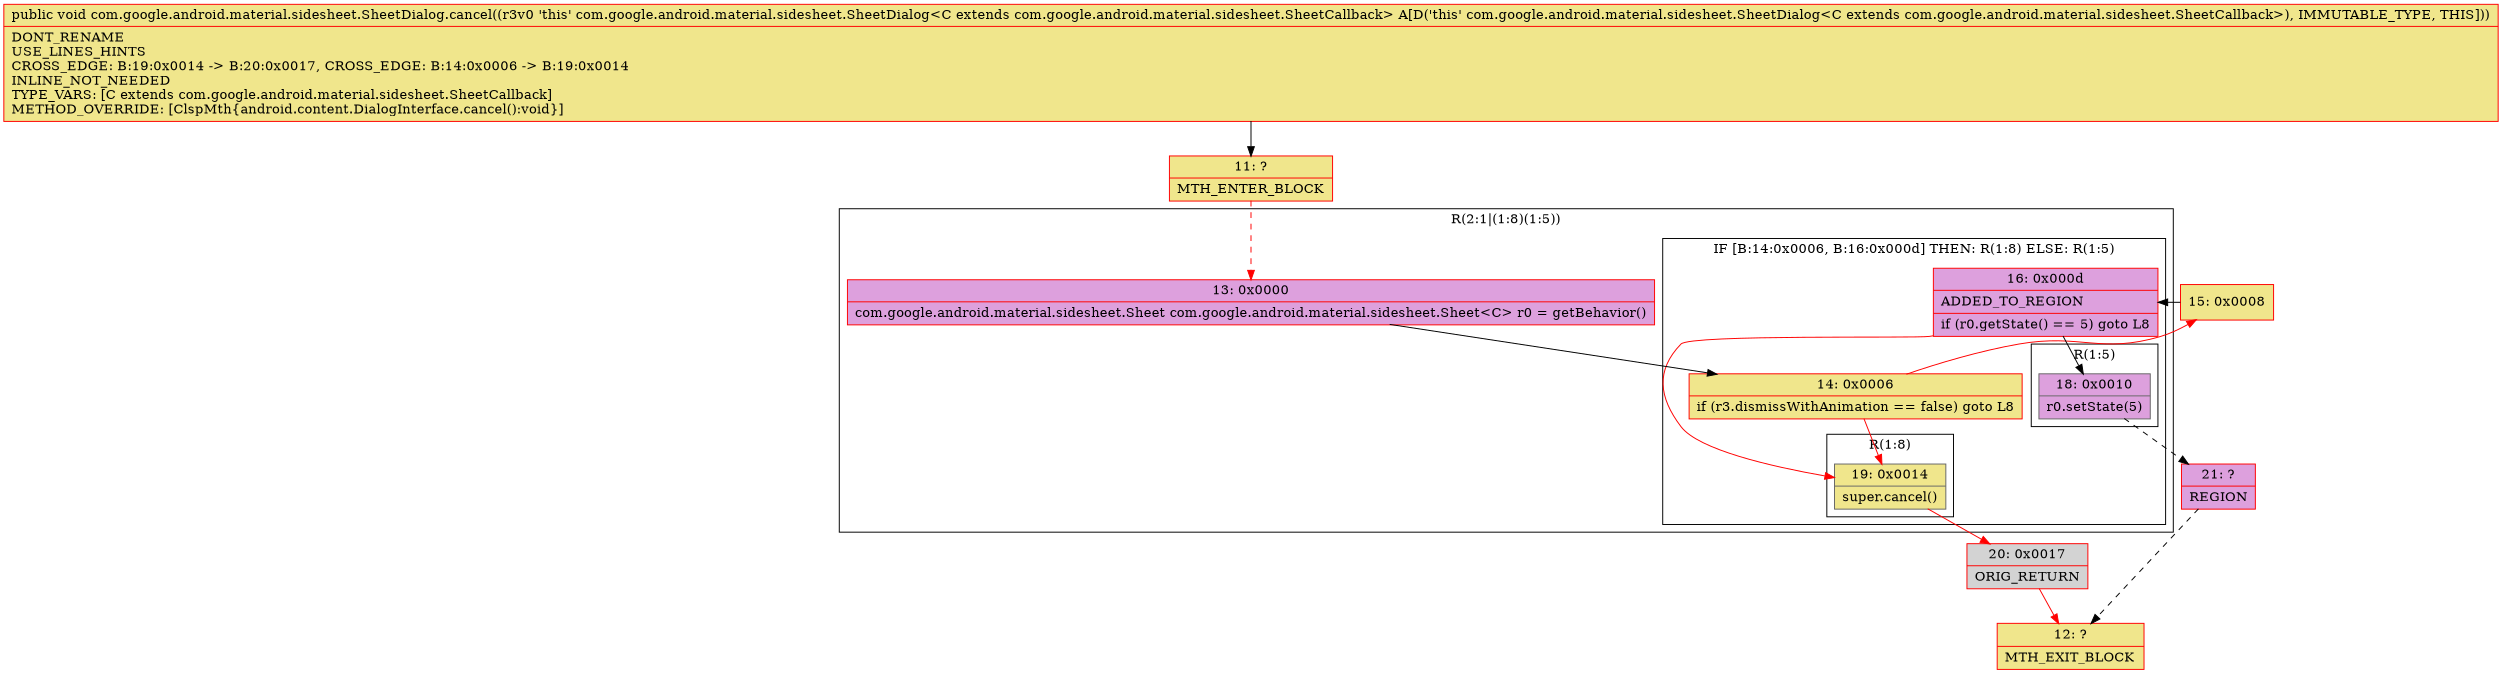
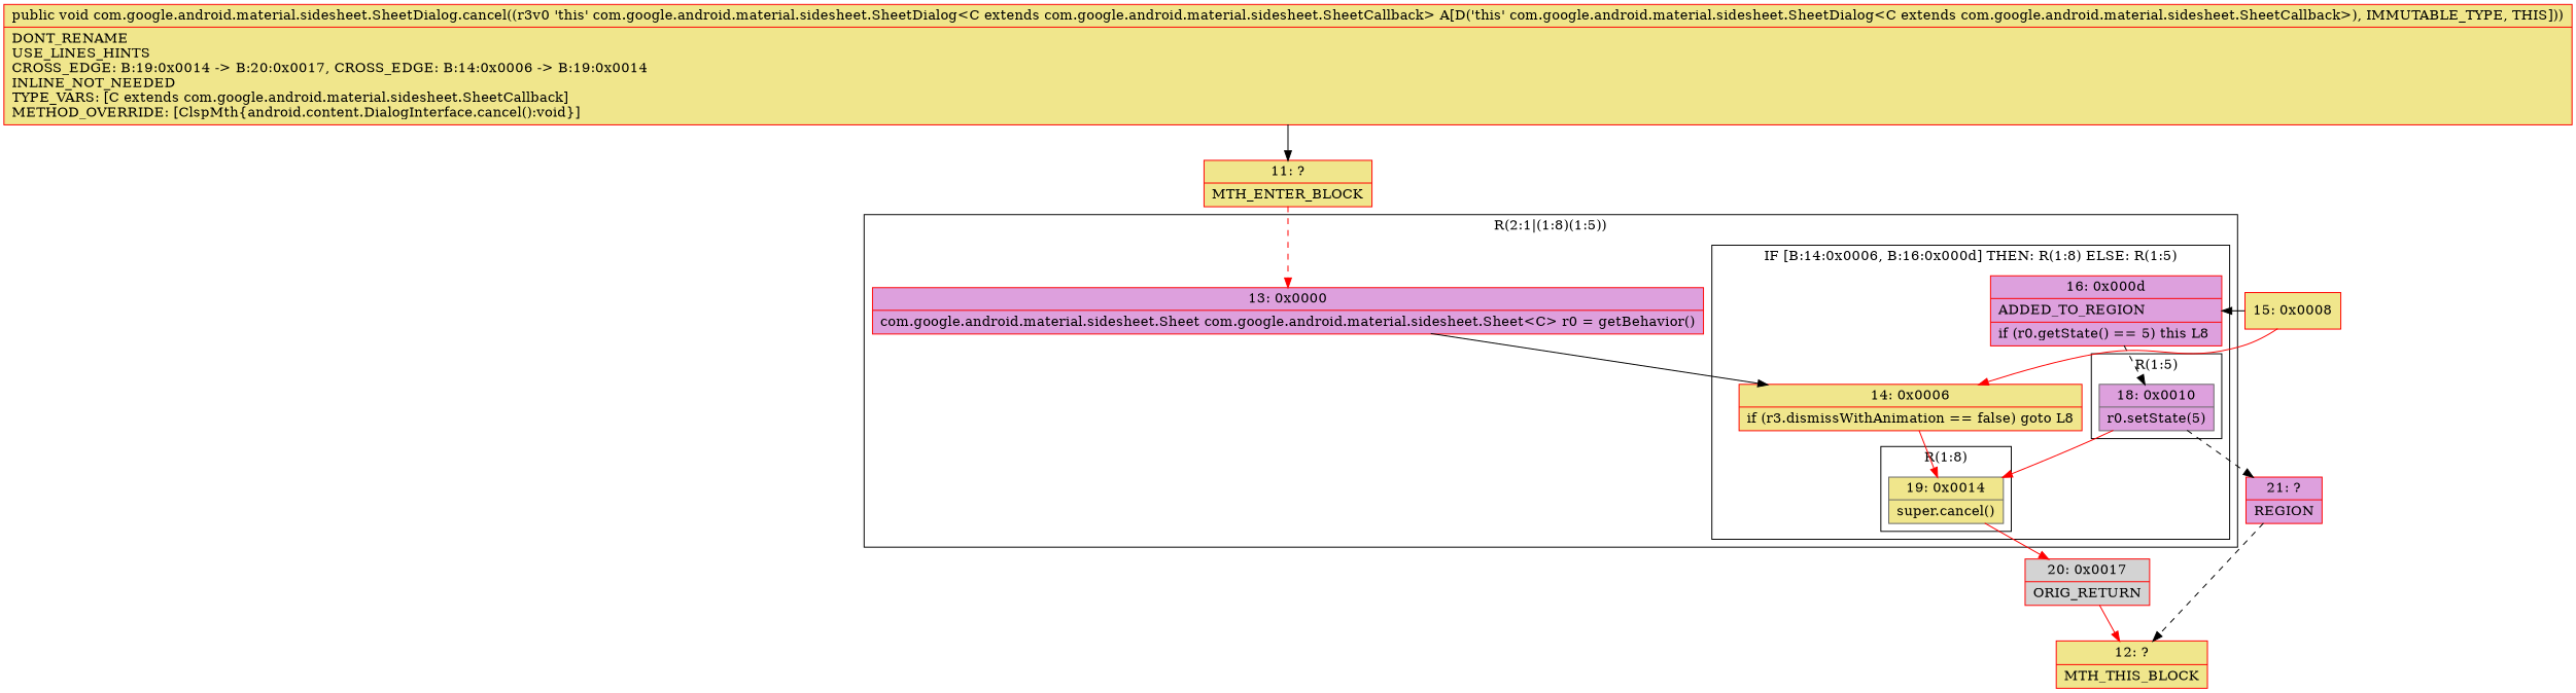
  digraph {
    node [color=red fillcolor=khaki shape=record style=filled]
    edge [color=red style=solid]
    n1 [color=gray40 label="{19\:\ 0x0014|super.cancel()\l}"]
    n2 [color=gray40 fillcolor=plum label="{18\:\ 0x0010|r0.setState(5)\l}"]
    n3 [label="{14\:\ 0x0006|if (r3.dismissWithAnimation == false) goto L8\l}"]
-   n4 [fillcolor=plum label="{16\:\ 0x000d|ADDED_TO_REGION\l|if (r0.getState() == 5) goto L8\l}"]
+   n4 [fillcolor=plum label="{16\:\ 0x000d|ADDED_TO_REGION\l|if (r0.getState() == 5) this L8\l}"]
    n5 [fillcolor=plum label="{13\:\ 0x0000|com.google.android.material.sidesheet.Sheet com.google.android.material.sidesheet.Sheet\<C\> r0 = getBehavior()\l}"]
    n6 [fillcolor=lightgrey label="{20\:\ 0x0017|ORIG_RETURN\l}"]
    n7 [fillcolor=plum label="{21\:\ ?|REGION\l}"]
    n8 [label="{15\:\ 0x0008}"]
-   n9 [label="{12\:\ ?|MTH_EXIT_BLOCK\l}"]
+   n9 [label="{12\:\ ?|MTH_THIS_BLOCK\l}"]
    n10 [label="{11\:\ ?|MTH_ENTER_BLOCK\l}"]
    n11 [label="{public void com.google.android.material.sidesheet.SheetDialog.cancel((r3v0 'this' com.google.android.material.sidesheet.SheetDialog\<C extends com.google.android.material.sidesheet.SheetCallback\> A[D('this' com.google.android.material.sidesheet.SheetDialog\<C extends com.google.android.material.sidesheet.SheetCallback\>), IMMUTABLE_TYPE, THIS]))  | DONT_RENAME\lUSE_LINES_HINTS\lCROSS_EDGE: B:19:0x0014 \-\> B:20:0x0017, CROSS_EDGE: B:14:0x0006 \-\> B:19:0x0014\lINLINE_NOT_NEEDED\lTYPE_VARS: [C extends com.google.android.material.sidesheet.SheetCallback]\lMETHOD_OVERRIDE: [ClspMth\{android.content.DialogInterface.cancel():void\}]\l}"]
    subgraph cluster_1 {
      label="R(2:1|(1:8)(1:5))"
      n5
      subgraph cluster_2 {
        label="IF [B:14:0x0006, B:16:0x000d] THEN: R(1:8) ELSE: R(1:5)"
        n3
        n4
        subgraph cluster_3 {
          label="R(1:8)"
          n1
        }
        subgraph cluster_4 {
          label="R(1:5)"
          n2
        }
      }
    }
    n1 -> n6
    n2 -> n7 [color=black style=dashed]
    n3 -> n1
-   n3 -> n8
-   n4 -> n1
-   n4 -> n2 [color=black]
+   n8 -> n3
+   n2 -> n1
+   n4 -> n2 [color=black style=dashed]
    n5 -> n3 [color=black]
    n6 -> n9
    n7 -> n9 [color=black style=dashed]
    n8 -> n4 [color=black]
    n10 -> n5 [style=dashed]
    n11 -> n10 [color=black]
  }
